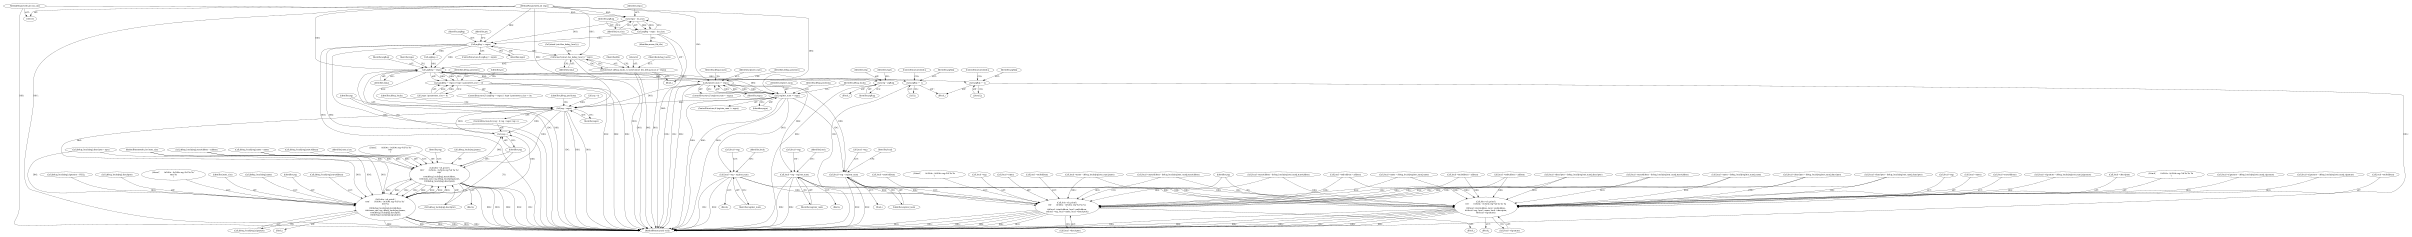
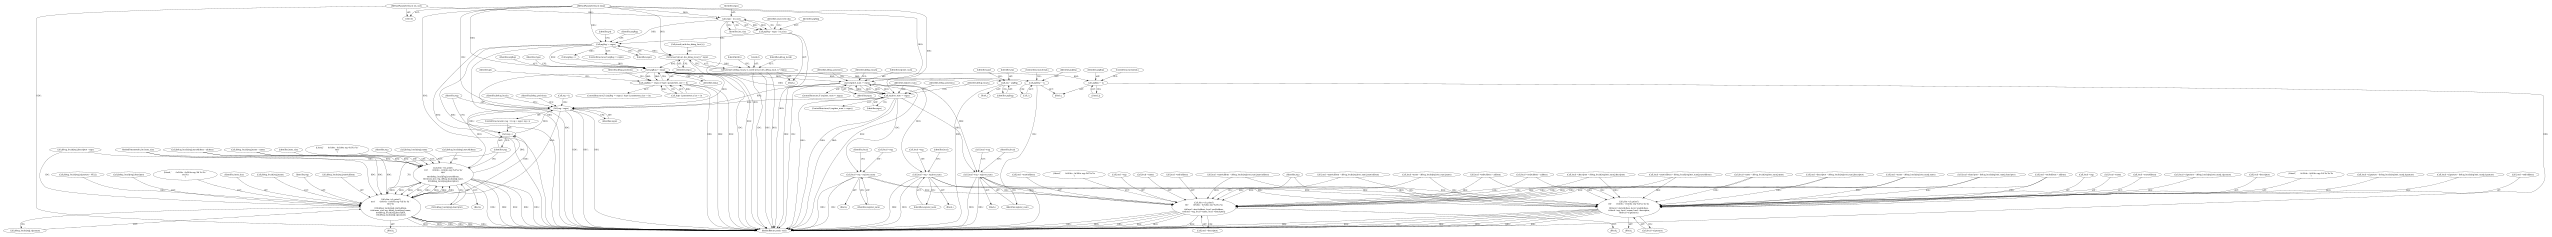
  digraph {
    fontname="PT Serif"
    node [fontname="PT Serif"]
    edge [fontname="PT Serif"]
    n1 [label="(Call,sizeof (struct dex_debug_local_t) * regsz)"]
    n2 [label="(Call,memset (debug_locals, 0, sizeof (struct dex_debug_local_t) * regsz))"]
    n3 [label="(Call,argReg >= regsz)"]
    n4 [label="(MethodReturn,static void)"]
    n5 [label="(Identifier,regsz)"]
    n6 [label="(Block,)"]
    n7 [label="(Call,register_num >= regsz)"]
    n8 [label="(Call,register_num >= regsz)"]
    n9 [label="(Call,reg < regsz)"]
    n10 [label="(Call,(argReg >= regsz) || !type || parameters_size <= 0)"]
    n11 [label="(Call,reg = argReg)"]
    n12 [label="(Call,argReg += 2)"]
    n13 [label="(Call,argReg += 1)"]
    n14 [label="(Identifier,regsz)"]
    n15 [label="(Call,argReg >= regsz)"]
    n16 [label="(Call,argReg++)"]
    n17 [label="(ControlStructure,if (argReg >= regsz))"]
    n18 [label="(Identifier,regsz)"]
    n19 [label="(Call,argReg = regsz - ins_size)"]
    n20 [label="(Call,regsz - ins_size)"]
    n21 [label="(Identifier,ins_size)"]
    n22 [label="(MethodParameterIn,int regsz)"]
    1000110
    n24 [label="(Call,local->reg = register_num)"]
    n25 [label="(Call,local->reg = register_num)"]
    n26 [label="(ControlStructure,if (register_num >= regsz))"]
    n27 [label="(Identifier,regsz)"]
    n28 [label="(Call,local->reg = register_num)"]
    n29 [label="(ControlStructure,if (register_num >= regsz))"]
    n30 [label="(Identifier,regsz)"]
    n31 [label="(Call,reg++)"]
    n32 [label="(Call,rbin->cb_printf (\n\t\t\t\t\t\"        0x%04x - 0x%04x reg=%d %s %s \"\n\t\t\t\t\t\"%s\n\",\n\t\t\t\t\tdebug_locals[reg].startAddress,\n\t\t\t\t\tinsns_size, reg, debug_locals[reg].name,\n\t\t\t\t\tdebug_locals[reg].descriptor,\n\t\t\t\t\tdebug_locals[reg].signature))"]
    n33 [label="(Call,rbin->cb_printf (\n\t\t\t\t\t\"        0x%04x - 0x%04x reg=%d %s %s\"\n\t\t\t\t\t\"\n\",\n\t\t\t\t\tdebug_locals[reg].startAddress,\n\t\t\t\t\tinsns_size, reg, debug_locals[reg].name,\n\t\t\t\t\tdebug_locals[reg].descriptor))"]
    n34 [label="(Identifier,regsz)"]
    n35 [label="(ControlStructure,for (reg = 0; reg < regsz; reg++))"]
    n36 [label="(MethodParameterIn,int ins_size)"]
    n37 [label="(Call,!type || parameters_size <= 0)"]
    n38 [label="(ControlStructure,if ((argReg >= regsz) || !type || parameters_size <= 0))"]
    n39 [label="(Block,)"]
    n40 [label="(Identifier,argReg)"]
    n41 [label="(Literal,2)"]
    n42 [label="(Block,)"]
    n43 [label="(Call,1)"]
    n44 [label="(Call,rbin->cb_printf (\n\t\t\t\t\"        0x%04x - 0x%04x reg=%d %s %s %s\n\",\n\t\t\t\tlocal->startAddress, local->endAddress,\n\t\t\t\tlocal->reg, local->name, local->descriptor,\n\t\t\t\tlocal->signature))"]
    n45 [label="(Call,rbin->cb_printf (\n\t\t\t\t\"        0x%04x - 0x%04x reg=%d %s %s\n\",\n\t\t\t\tlocal->startAddress, local->endAddress,\n\t\t\t\tlocal->reg, local->name, local->descriptor))"]
    n46 [label="(Identifier,register_num)"]
    n47 [label="(Block,)"]
    n48 [label="(Block,)"]
    n49 [label="(Identifier,register_num)"]
    n50 [label="(Block,)"]
    n51 [label="(Call,local->signature)"]
    n52 [label="(Call,local->descriptor)"]
    n53 [label="(Block,)"]
    n54 [label="(Block,)"]
    n55 [label="(Identifier,register_num)"]
    n56 [label="(Identifier,reg)"]
    n57 [label="(Call,debug_locals[reg].signature)"]
    n58 [label="(Block,)"]
    n59 [label="(Call,debug_locals[reg].descriptor)"]
    n60 [label="(Block,)"]
    n61 [label="(Identifier,argReg)"]
    n62 [label="(Call,local->reg)"]
    n63 [label="(MethodParameterIn,int insns_size)"]
    n64 [label="(ControlStructure,break;)"]
    n65 [label="(Identifier,debug_locals)"]
    n66 [label="(Identifier,debug_positions)"]
    n67 [label="(Call,local->reg)"]
    n68 [label="(Identifier,local)"]
    n69 [label="(Call,local->name)"]
    n70 [label="(Call,debug_locals[reg].signature = NULL)"]
    n71 [label="(Call,sizeof (void dex_debug_local_t))"]
    n72 [label="(Call,local->name)"]
    n73 [label="(Identifier,reg)"]
    n74 [label="(Identifier,debug_locals)"]
    n75 [label="(Call,local->startAddress)"]
    n76 [label="(Call,debug_locals[reg].descriptor)"]
    n77 [label="(Call,local->name = debug_locals[register_num].name)"]
    n78 [label="(Identifier,argReg)"]
    n79 [label="(Identifier,register_num)"]
    n80 [label="(Identifier,p4)"]
    n81 [label="(Identifier,debug_positions)"]
    n82 [label="(Identifier,register_num)"]
    n83 [label="(Call,local->descriptor = debug_locals[register_num].descriptor)"]
    n84 [label="(Call,debug_locals[reg].name = name)"]
    n85 [label="(Literal,\"        0x%04x - 0x%04x reg=%d %s %s\n\")"]
    n86 [label="(Call,local->descriptor = debug_locals[register_num].descriptor)"]
    n87 [label="(Literal,\"        0x%04x - 0x%04x reg=%d %s %s \"\n\t\t\t\t\t\"%s\n\")"]
    n88 [label="(Call,local->signature = debug_locals[register_num].signature)"]
    n89 [label="(Call,local->descriptor = debug_locals[register_num].descriptor)"]
    n90 [label="(Identifier,debug_locals)"]
    n91 [label="(Identifier,regsz)"]
    n92 [label="(Call,reg = 0)"]
    n93 [label="(Call,local->endAddress)"]
    n94 [label="(Call,debug_locals[reg].startAddress = address)"]
    n95 [label="(Identifier,argReg)"]
    n96 [label="(Identifier,p4)"]
    n97 [label="(ControlStructure,break;)"]
    n98 [label="(Call,local->reg)"]
    n99 [label="(Call,local->descriptor)"]
    n100 [label="(Identifier,reg)"]
    n101 [label="(Call,debug_locals[reg].name)"]
    n102 [label="(Call,local->endAddress = address)"]
    n103 [label="(Call,debug_locals[reg].startAddress)"]
    n104 [label="(Identifier,argReg)"]
    n105 [label="(Literal,\"        0x%04x - 0x%04x reg=%d %s %s %s\n\")"]
    n106 [label="(Call,local->endAddress = address)"]
    n107 [label="(Call,local->signature = debug_locals[register_num].signature)"]
    n108 [label="(Call,local->endAddress = address)"]
    n109 [label="(Identifier,source_file_idx)"]
    n110 [label="(Call,local->signature = debug_locals[register_num].signature)"]
    n111 [label="(Call,local->startAddress = debug_locals[register_num].startAddress)"]
    n112 [label="(Identifier,insns_size)"]
    n113 [label="(Identifier,argReg)"]
    n114 [label="(Call,local->reg)"]
    n115 [label="(Identifier,type)"]
    n116 [label="(Identifier,debug_positions)"]
    n117 [label="(Identifier,insns_size)"]
    n118 [label="(Identifier,debug_positions)"]
    n119 [label="(Identifier,reg)"]
    n120 [label="(Identifier,local)"]
    n121 [label="(Identifier,MA)"]
    n122 [label="(Call,debug_locals[reg].descriptor = type)"]
    n123 [label="(Call,debug_locals[reg].name)"]
    n124 [label="(Call,local->reg)"]
    n125 [label="(Identifier,local)"]
    n126 [label="(Call,local->name = debug_locals[register_num].name)"]
    n127 [label="(Call,local->startAddress)"]
    n128 [label="(Literal,\"        0x%04x - 0x%04x reg=%d %s %s\"\n\t\t\t\t\t\"\n\")"]
    n129 [label="(Literal,0)"]
    n130 [label="(Call,local->endAddress)"]
    n131 [label="(Identifier,reg)"]
    n132 [label="(Call,local->name = debug_locals[register_num].name)"]
    n133 [label="(Identifier,reg)"]
    n134 [label="(Call,debug_locals[reg].startAddress)"]
    n135 [label="(Identifier,debug_locals)"]
    n136 [label="(Call,local->startAddress = debug_locals[register_num].startAddress)"]
    n137 [label="(Identifier,type)"]
    n138 [label="(Call,local->startAddress = debug_locals[register_num].startAddress)"]
    n1 -> n2 [label="AST: "]
    n1 -> n2 [label="DDG: "]
    n1 -> n3 [label="DDG: "]
    n1 -> n4 [label="DDG: "]
    n1 -> n5 [label="CFG: "]
    n2 -> n1 [label="CFG: "]
    n2 -> n4 [label="DDG: "]
    n2 -> n4 [label="DDG: "]
    n2 -> n4 [label="DDG: "]
    n2 -> n6 [label="AST: "]
    n3 -> n4 [label="DDG: "]
    n3 -> n4 [label="DDG: "]
    n3 -> n7 [label="DDG: "]
    n3 -> n8 [label="DDG: "]
    n3 -> n9 [label="DDG: "]
    n3 -> n10 [label="AST: "]
    n3 -> n10 [label="DDG: "]
    n3 -> n10 [label="DDG: "]
    n3 -> n11 [label="DDG: "]
    n3 -> n12 [label="DDG: "]
    n3 -> n13 [label="DDG: "]
    n3 -> n14 [label="CFG: "]
    n5 -> n1 [label="AST: "]
    n7 -> n4 [label="DDG: "]
    n7 -> n4 [label="DDG: "]
    n7 -> n4 [label="DDG: "]
    n7 -> n8 [label="DDG: "]
    n7 -> n8 [label="DDG: "]
    n7 -> n9 [label="DDG: "]
    n7 -> n24 [label="DDG: "]
    n7 -> n25 [label="DDG: "]
    n7 -> n26 [label="AST: "]
    n7 -> n27 [label="CFG: "]
    n8 -> n4 [label="DDG: "]
    n8 -> n4 [label="DDG: "]
    n8 -> n4 [label="DDG: "]
    n8 -> n7 [label="DDG: "]
    n8 -> n7 [label="DDG: "]
    n8 -> n9 [label="DDG: "]
    n8 -> n25 [label="DDG: "]
    n8 -> n28 [label="DDG: "]
    n8 -> n29 [label="AST: "]
    n8 -> n30 [label="CFG: "]
    n9 -> n4 [label="DDG: "]
    n9 -> n4 [label="DDG: "]
    n9 -> n4 [label="DDG: "]
    n9 -> n31 [label="DDG: "]
    n9 -> n32 [label="DDG: "]
    n9 -> n33 [label="DDG: "]
    n9 -> n34 [label="CFG: "]
    n9 -> n35 [label="AST: "]
    n10 -> n3 [label="CFG: "]
    n10 -> n4 [label="DDG: "]
    n10 -> n4 [label="DDG: "]
    n10 -> n4 [label="DDG: "]
    n10 -> n37 [label="CFG: "]
    n10 -> n38 [label="AST: "]
    n11 -> n4 [label="DDG: "]
    n11 -> n39 [label="AST: "]
    n11 -> n40 [label="CFG: "]
    n12 -> n4 [label="DDG: "]
    n12 -> n41 [label="CFG: "]
    n12 -> n42 [label="AST: "]
    n13 -> n4 [label="DDG: "]
    n13 -> n42 [label="AST: "]
    n13 -> n43 [label="CFG: "]
    n14 -> n3 [label="AST: "]
    n15 -> n1 [label="DDG: "]
    n15 -> n3 [label="DDG: "]
    n15 -> n4 [label="DDG: "]
    n15 -> n4 [label="DDG: "]
    n15 -> n4 [label="DDG: "]
    n15 -> n16 [label="DDG: "]
    n15 -> n17 [label="AST: "]
    n15 -> n18 [label="CFG: "]
    n16 -> n3 [label="DDG: "]
    n18 -> n15 [label="AST: "]
    n19 -> n4 [label="DDG: "]
    n19 -> n6 [label="AST: "]
    n19 -> n15 [label="DDG: "]
    n19 -> n20 [label="CFG: "]
+   n20 -> n4 [label="DDG: "]
    n20 -> n15 [label="DDG: "]
    n20 -> n19 [label="AST: "]
    n20 -> n19 [label="DDG: "]
    n20 -> n19 [label="DDG: "]
    n20 -> n21 [label="CFG: "]
    n21 -> n20 [label="CFG: "]
    n22 -> n1 [label="DDG: "]
    n22 -> n3 [label="DDG: "]
    n22 -> n4 [label="DDG: "]
    n22 -> n7 [label="DDG: "]
    n22 -> n8 [label="DDG: "]
    n22 -> n9 [label="DDG: "]
    n22 -> n15 [label="DDG: "]
    n22 -> n20 [label="DDG: "]
    n22 -> 1000110 [label="AST: "]
    n24 -> n4 [label="DDG: "]
    n24 -> n4 [label="DDG: "]
    n24 -> n44 [label="DDG: "]
    n24 -> n45 [label="DDG: "]
    n24 -> n46 [label="CFG: "]
    n24 -> n47 [label="AST: "]
    n25 -> n4 [label="DDG: "]
    n25 -> n4 [label="DDG: "]
    n25 -> n44 [label="DDG: "]
    n25 -> n45 [label="DDG: "]
    n25 -> n48 [label="AST: "]
    n25 -> n49 [label="CFG: "]
    n27 -> n7 [label="AST: "]
    n28 -> n4 [label="DDG: "]
    n28 -> n4 [label="DDG: "]
    n28 -> n44 [label="DDG: "]
    n28 -> n45 [label="DDG: "]
    n28 -> n54 [label="AST: "]
    n28 -> n55 [label="CFG: "]
    n30 -> n8 [label="AST: "]
    n31 -> n9 [label="DDG: "]
    n31 -> n56 [label="CFG: "]
    n32 -> n4 [label="DDG: "]
    n32 -> n4 [label="DDG: "]
    n32 -> n4 [label="DDG: "]
    n32 -> n4 [label="DDG: "]
    n32 -> n4 [label="DDG: "]
    n32 -> n4 [label="DDG: "]
    n32 -> n31 [label="DDG: "]
    n32 -> n33 [label="DDG: "]
    n32 -> n33 [label="DDG: "]
    n32 -> n33 [label="DDG: "]
    n32 -> n33 [label="DDG: "]
    n32 -> n57 [label="CFG: "]
    n32 -> n58 [label="AST: "]
    n33 -> n4 [label="DDG: "]
    n33 -> n4 [label="DDG: "]
    n33 -> n4 [label="DDG: "]
    n33 -> n4 [label="DDG: "]
    n33 -> n4 [label="DDG: "]
    n33 -> n31 [label="DDG: "]
    n33 -> n32 [label="DDG: "]
    n33 -> n32 [label="DDG: "]
    n33 -> n32 [label="DDG: "]
    n33 -> n32 [label="DDG: "]
    n33 -> n59 [label="CFG: "]
    n33 -> n60 [label="AST: "]
    n34 -> n9 [label="AST: "]
    n35 -> n31 [label="AST: "]
    n36 -> n4 [label="DDG: "]
    n36 -> n20 [label="DDG: "]
    n36 -> 1000110 [label="AST: "]
    n37 -> n10 [label="AST: "]
    n37 -> n10 [label="DDG: "]
    n37 -> n10 [label="DDG: "]
    n40 -> n11 [label="AST: "]
    n41 -> n12 [label="AST: "]
    n43 -> n13 [label="AST: "]
    n44 -> n4 [label="DDG: "]
    n44 -> n4 [label="DDG: "]
    n44 -> n4 [label="DDG: "]
    n44 -> n4 [label="DDG: "]
    n44 -> n4 [label="DDG: "]
    n44 -> n4 [label="DDG: "]
    n44 -> n4 [label="DDG: "]
    n44 -> n50 [label="AST: "]
    n44 -> n51 [label="CFG: "]
    n45 -> n4 [label="DDG: "]
    n45 -> n4 [label="DDG: "]
    n45 -> n4 [label="DDG: "]
    n45 -> n4 [label="DDG: "]
    n45 -> n4 [label="DDG: "]
    n45 -> n4 [label="DDG: "]
    n45 -> n52 [label="CFG: "]
    n45 -> n53 [label="AST: "]
    n46 -> n24 [label="AST: "]
    n49 -> n25 [label="AST: "]
    n51 -> n44 [label="AST: "]
    n52 -> n45 [label="AST: "]
    n55 -> n28 [label="AST: "]
    n56 -> n31 [label="AST: "]
    n56 -> n32 [label="CFG: "]
    n56 -> n33 [label="CFG: "]
    n57 -> n32 [label="AST: "]
    n59 -> n33 [label="AST: "]
    n61 -> n15 [label="AST: "]
    n62 -> n45 [label="AST: "]
    n63 -> n32 [label="DDG: "]
    n63 -> n33 [label="DDG: "]
    n64 -> n13 [label="CFG: "]
    n65 -> n9 [label="CFG: "]
    n66 -> n9 [label="CFG: "]
    n67 -> n44 [label="AST: "]
    n68 -> n28 [label="CFG: "]
    n69 -> n44 [label="AST: "]
    n70 -> n32 [label="DDG: "]
    n71 -> n1 [label="AST: "]
    n72 -> n45 [label="AST: "]
    n73 -> n44 [label="CFG: "]
    n73 -> n45 [label="CFG: "]
    n74 -> n7 [label="CFG: "]
    n75 -> n44 [label="AST: "]
    n76 -> n32 [label="AST: "]
    n77 -> n44 [label="DDG: "]
    n77 -> n45 [label="DDG: "]
    n78 -> n13 [label="AST: "]
    n79 -> n7 [label="AST: "]
    n80 -> n15 [label="CFG: "]
    n81 -> n10 [label="CFG: "]
    n82 -> n8 [label="AST: "]
    n83 -> n44 [label="DDG: "]
    n83 -> n45 [label="DDG: "]
    n84 -> n32 [label="DDG: "]
    n84 -> n33 [label="DDG: "]
    n85 -> n45 [label="AST: "]
    n86 -> n44 [label="DDG: "]
    n86 -> n45 [label="DDG: "]
    n87 -> n32 [label="AST: "]
    n88 -> n44 [label="DDG: "]
    n89 -> n44 [label="DDG: "]
    n89 -> n45 [label="DDG: "]
    n90 -> n2 [label="AST: "]
    n91 -> n20 [label="AST: "]
    n92 -> n9 [label="DDG: "]
    n93 -> n45 [label="AST: "]
    n94 -> n32 [label="DDG: "]
    n94 -> n33 [label="DDG: "]
    n95 -> n3 [label="AST: "]
    n96 -> n10 [label="CFG: "]
    n97 -> n12 [label="CFG: "]
    n98 -> n28 [label="AST: "]
    n99 -> n44 [label="AST: "]
    n100 -> n33 [label="AST: "]
    n101 -> n33 [label="AST: "]
    n102 -> n44 [label="DDG: "]
    n102 -> n45 [label="DDG: "]
    n103 -> n33 [label="AST: "]
    n104 -> n12 [label="AST: "]
    n105 -> n44 [label="AST: "]
    n106 -> n44 [label="DDG: "]
    n106 -> n45 [label="DDG: "]
    n107 -> n44 [label="DDG: "]
    n108 -> n44 [label="DDG: "]
    n108 -> n45 [label="DDG: "]
-   n19 -> n109 [label="CFG: "]
+   n109 -> n19 [label="CFG: "]
    n110 -> n44 [label="DDG: "]
    n111 -> n44 [label="DDG: "]
    n111 -> n45 [label="DDG: "]
    n112 -> n32 [label="AST: "]
    n113 -> n19 [label="AST: "]
    n114 -> n24 [label="AST: "]
    n115 -> n11 [label="CFG: "]
    n116 -> n8 [label="CFG: "]
    n117 -> n33 [label="AST: "]
    n118 -> n7 [label="CFG: "]
    n119 -> n9 [label="AST: "]
    n119 -> n31 [label="CFG: "]
    n120 -> n24 [label="CFG: "]
    n121 -> n2 [label="CFG: "]
    n122 -> n32 [label="DDG: "]
    n122 -> n33 [label="DDG: "]
    n123 -> n32 [label="AST: "]
    n124 -> n25 [label="AST: "]
    n125 -> n25 [label="CFG: "]
    n126 -> n44 [label="DDG: "]
    n126 -> n45 [label="DDG: "]
    n127 -> n45 [label="AST: "]
    n128 -> n33 [label="AST: "]
    n129 -> n2 [label="AST: "]
    n130 -> n44 [label="AST: "]
    n131 -> n32 [label="AST: "]
    n132 -> n44 [label="DDG: "]
    n132 -> n45 [label="DDG: "]
    n133 -> n11 [label="AST: "]
    n134 -> n32 [label="AST: "]
    n135 -> n8 [label="CFG: "]
    n136 -> n44 [label="DDG: "]
    n136 -> n45 [label="DDG: "]
    n137 -> n3 [label="CFG: "]
    n138 -> n44 [label="DDG: "]
    n138 -> n45 [label="DDG: "]
  }
